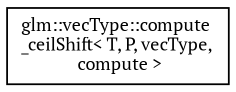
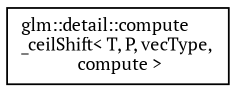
  digraph {
    rankdir=LR
    fontname="PT Serif"
-   n1 [color=black fillcolor=white fontname="PT Serif" fontsize=10 height=0.2 label="glm::vecType::compute\l_ceilShift\< T, P, vecType,\l compute \>" shape=record style=filled width=0.4]
+   n1 [color=black fillcolor=white fontname="PT Serif" fontsize=10 height=0.2 label="glm::detail::compute\l_ceilShift\< T, P, vecType,\l compute \>" shape=record style=filled width=0.4]
  }
